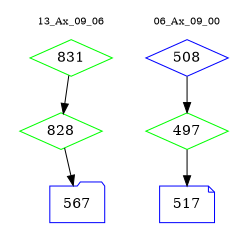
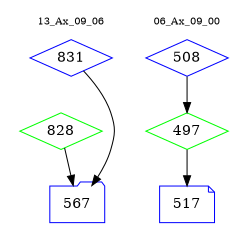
  digraph {
    node [color=blue shape=diamond]
    edge [color=black]
-   n1 [color=green label=831]
+   n1 [label=831]
    n2 [color=green label=828]
    n3 [label=567 shape=folder]
    n4 [label=508]
    n5 [color=green label=497]
    n6 [label=517 shape=note]
    subgraph cluster_1 {
      color=white
      fontsize=10
      label="13_Ax_09_06"
      n1
      n2
      n3
    }
    subgraph cluster_2 {
      color=white
      fontsize=10
      label="06_Ax_09_00"
      n4
      n5
      n6
    }
-   n1 -> n2
+   n1 -> n3
    n2 -> n3
    n4 -> n5
    n5 -> n6
  }
